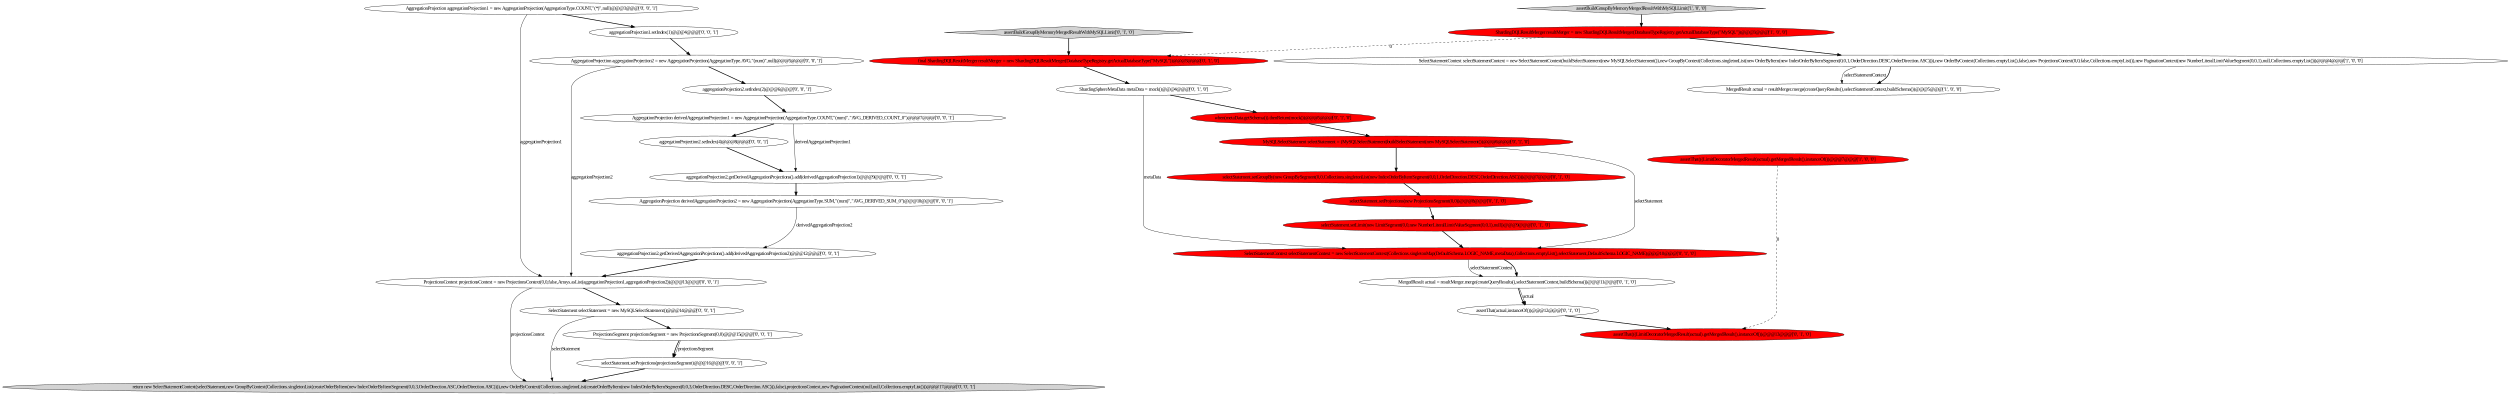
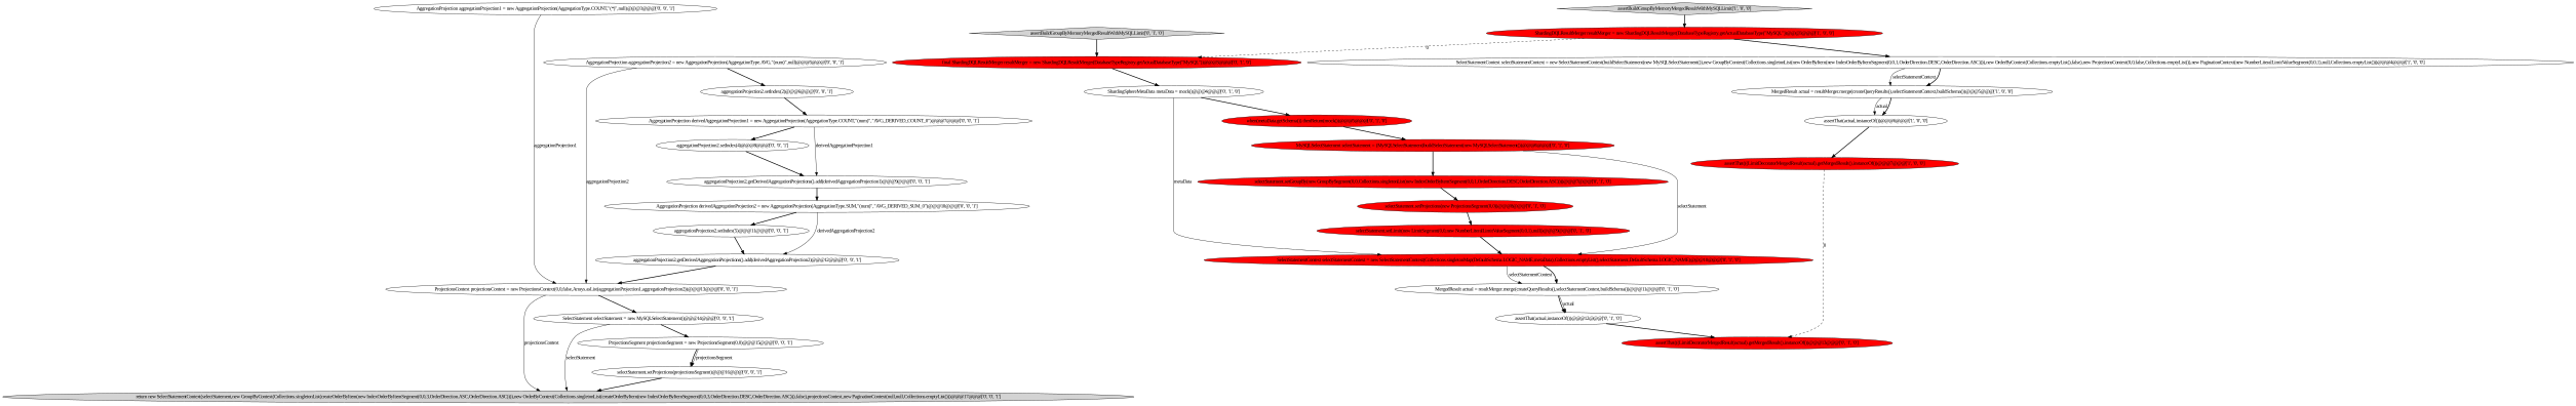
  digraph {
    fontname="Liberation Serif"
    node [fillcolor=white fontname="Liberation Serif" shape=ellipse style=filled]
    edge [fontname="Liberation Serif" style=bold]
    n1 [label="AggregationProjection derivedAggregationProjection2 = new AggregationProjection(AggregationType.SUM,\"(num)\",\"AVG_DERIVED_SUM_0\")@@@10@@@['0', '0', '1']"]
+   n2 [label="aggregationProjection2.setIndex(5)@@@11@@@['0', '0', '1']"]
    n3 [label="aggregationProjection2.getDerivedAggregationProjections().add(derivedAggregationProjection2)@@@12@@@['0', '0', '1']"]
    n4 [label="ProjectionsContext projectionsContext = new ProjectionsContext(0,0,false,Arrays.asList(aggregationProjection1,aggregationProjection2))@@@13@@@['0', '0', '1']"]
    n5 [label="AggregationProjection aggregationProjection2 = new AggregationProjection(AggregationType.AVG,\"(num)\",null)@@@5@@@['0', '0', '1']"]
    n6 [label="aggregationProjection2.setIndex(2)@@@6@@@['0', '0', '1']"]
    n7 [fillcolor=lightgray label="return new SelectStatementContext(selectStatement,new GroupByContext(Collections.singletonList(createOrderByItem(new IndexOrderByItemSegment(0,0,3,OrderDirection.ASC,OrderDirection.ASC)))),new OrderByContext(Collections.singletonList(createOrderByItem(new IndexOrderByItemSegment(0,0,3,OrderDirection.DESC,OrderDirection.ASC))),false),projectionsContext,new PaginationContext(null,null,Collections.emptyList()))@@@17@@@['0', '0', '1']"]
    n8 [label="SelectStatement selectStatement = new MySQLSelectStatement()@@@14@@@['0', '0', '1']"]
    n9 [label="AggregationProjection derivedAggregationProjection1 = new AggregationProjection(AggregationType.COUNT,\"(num)\",\"AVG_DERIVED_COUNT_0\")@@@7@@@['0', '0', '1']"]
    n10 [label="ProjectionsSegment projectionsSegment = new ProjectionsSegment(0,0)@@@15@@@['0', '0', '1']"]
    n11 [fillcolor=red label="selectStatement.setGroupBy(new GroupBySegment(0,0,Collections.singletonList(new IndexOrderByItemSegment(0,0,1,OrderDirection.DESC,OrderDirection.ASC))))@@@7@@@['0', '1', '0']"]
    n12 [fillcolor=red label="selectStatement.setProjections(new ProjectionsSegment(0,0))@@@8@@@['0', '1', '0']"]
    n13 [fillcolor=red label="selectStatement.setLimit(new LimitSegment(0,0,new NumberLiteralLimitValueSegment(0,0,1),null))@@@9@@@['0', '1', '0']"]
    n14 [label="assertThat(actual,instanceOf())@@@12@@@['0', '1', '0']"]
    n15 [fillcolor=red label="assertThat(((LimitDecoratorMergedResult)actual).getMergedResult(),instanceOf())@@@13@@@['0', '1', '0']"]
    n16 [label="aggregationProjection2.setIndex(4)@@@8@@@['0', '0', '1']"]
    n17 [label="aggregationProjection2.getDerivedAggregationProjections().add(derivedAggregationProjection1)@@@9@@@['0', '0', '1']"]
    n18 [fillcolor=red label="SelectStatementContext selectStatementContext = new SelectStatementContext(Collections.singletonMap(DefaultSchema.LOGIC_NAME,metaData),Collections.emptyList(),selectStatement,DefaultSchema.LOGIC_NAME)@@@10@@@['0', '1', '0']"]
    n19 [label="MergedResult actual = resultMerger.merge(createQueryResults(),selectStatementContext,buildSchema())@@@11@@@['0', '1', '0']"]
    n20 [label="SelectStatementContext selectStatementContext = new SelectStatementContext(buildSelectStatement(new MySQLSelectStatement()),new GroupByContext(Collections.singletonList(new OrderByItem(new IndexOrderByItemSegment(0,0,1,OrderDirection.DESC,OrderDirection.ASC)))),new OrderByContext(Collections.emptyList(),false),new ProjectionsContext(0,0,false,Collections.emptyList()),new PaginationContext(new NumberLiteralLimitValueSegment(0,0,1),null,Collections.emptyList()))@@@4@@@['1', '0', '0']"]
    n21 [label="MergedResult actual = resultMerger.merge(createQueryResults(),selectStatementContext,buildSchema())@@@5@@@['1', '0', '0']"]
+   n22 [label="assertThat(actual,instanceOf())@@@6@@@['1', '0', '0']"]
    n23 [fillcolor=red label="assertThat(((LimitDecoratorMergedResult)actual).getMergedResult(),instanceOf())@@@7@@@['1', '0', '0']"]
    n24 [label="selectStatement.setProjections(projectionsSegment)@@@16@@@['0', '0', '1']"]
    n25 [fillcolor=red label="ShardingDQLResultMerger resultMerger = new ShardingDQLResultMerger(DatabaseTypeRegistry.getActualDatabaseType(\"MySQL\"))@@@3@@@['1', '0', '0']"]
    n26 [fillcolor=red label="final ShardingDQLResultMerger resultMerger = new ShardingDQLResultMerger(DatabaseTypeRegistry.getActualDatabaseType(\"MySQL\"))@@@3@@@['0', '1', '0']"]
    n27 [label="ShardingSphereMetaData metaData = mock()@@@4@@@['0', '1', '0']"]
    n28 [fillcolor=lightgray label="assertBuildGroupByMemoryMergedResultWithMySQLLimit['1', '0', '0']" shape=diamond]
    n29 [fillcolor=red label="when(metaData.getSchema()).thenReturn(mock())@@@5@@@['0', '1', '0']"]
    n30 [fillcolor=red label="MySQLSelectStatement selectStatement = (MySQLSelectStatement)buildSelectStatement(new MySQLSelectStatement())@@@6@@@['0', '1', '0']"]
    n31 [label="AggregationProjection aggregationProjection1 = new AggregationProjection(AggregationType.COUNT,\"(*)\",null)@@@3@@@['0', '0', '1']"]
-   n32 [label="aggregationProjection1.setIndex(1)@@@4@@@['0', '0', '1']"]
    n33 [fillcolor=lightgray label="assertBuildGroupByMemoryMergedResultWithMySQLLimit['0', '1', '0']" shape=diamond]
+   n1 -> n2
    n1 -> n3 [label=derivedAggregationProjection2 style=solid]
+   n2 -> n3
    n3 -> n4
    n4 -> n7 [label=projectionsContext style=solid]
    n4 -> n8
    n5 -> n4 [label=aggregationProjection2 style=solid]
    n5 -> n6
    n6 -> n9
    n8 -> n7 [label=selectStatement style=solid]
    n8 -> n10
    n9 -> n16
    n9 -> n17 [label=derivedAggregationProjection1 style=solid]
    n10 -> n24
    n10 -> n24 [label=projectionsSegment style=solid]
    n11 -> n12
    n12 -> n13
    n13 -> n18
    n14 -> n15
    n16 -> n17
    n17 -> n1
    n18 -> n19 [label=selectStatementContext style=solid]
    n18 -> n19
    n19 -> n14
    n19 -> n14 [label=actual style=solid]
    n20 -> n21 [label=selectStatementContext style=solid]
    n20 -> n21
+   n21 -> n22 [label=actual style=solid]
+   n21 -> n22
+   n22 -> n23
    n23 -> n15 [label=0 style=dashed]
    n24 -> n7
    n25 -> n20
    n25 -> n26 [label=0 style=dashed]
    n26 -> n27
    n27 -> n18 [label=metaData style=solid]
    n27 -> n29
    n28 -> n25
    n29 -> n30
    n30 -> n11
    n30 -> n18 [label=selectStatement style=solid]
    n31 -> n4 [label=aggregationProjection1 style=solid]
-   n31 -> n32
-   n32 -> n5
    n33 -> n26
  }
